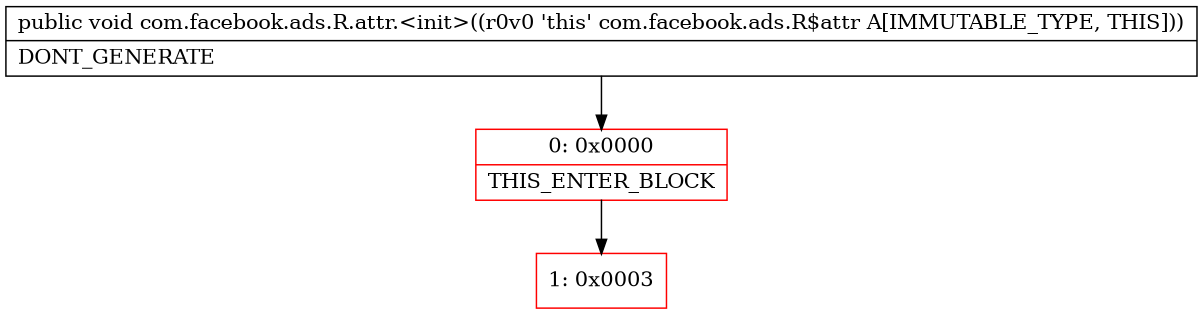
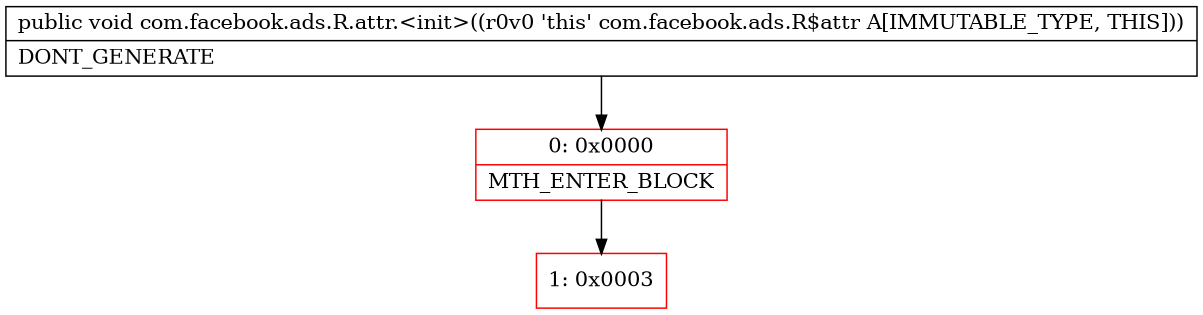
  digraph {
    node [color=red shape=record]
-   n1 [label="{0\:\ 0x0000|THIS_ENTER_BLOCK\l}"]
+   n1 [label="{0\:\ 0x0000|MTH_ENTER_BLOCK\l}"]
    n2 [label="{1\:\ 0x0003}"]
    n3 [label="{public void com.facebook.ads.R.attr.\<init\>((r0v0 'this' com.facebook.ads.R$attr A[IMMUTABLE_TYPE, THIS]))  | DONT_GENERATE\l}" color=""]
    subgraph cluster_1 {
      label="R(0)"
    }
    n1 -> n2
    n3 -> n1
  }
